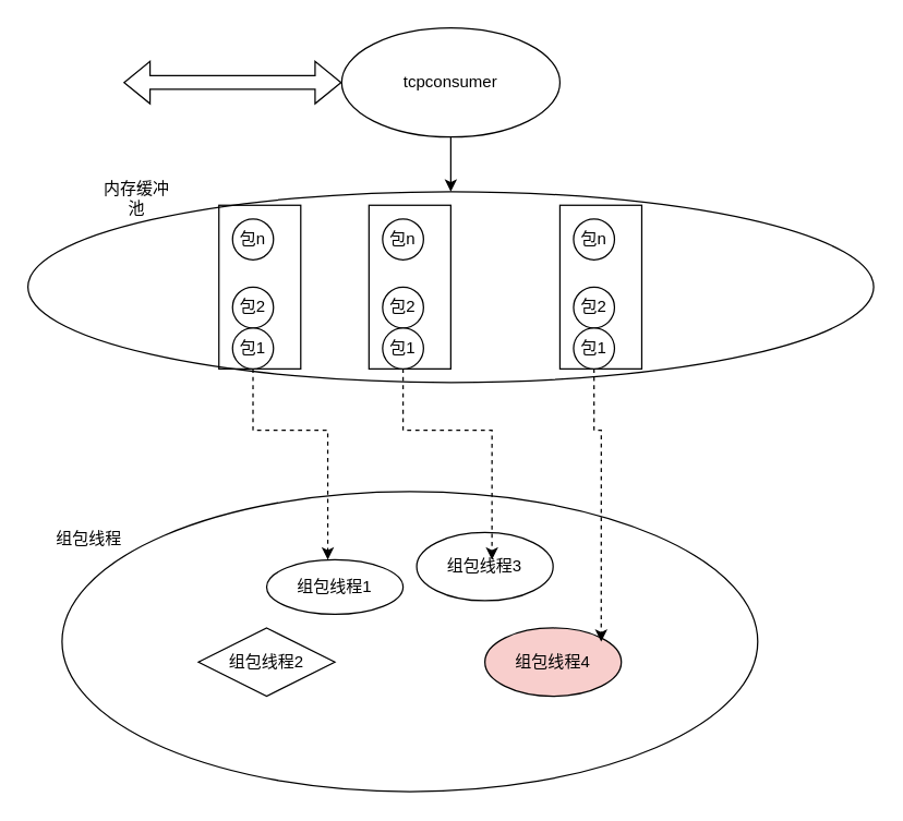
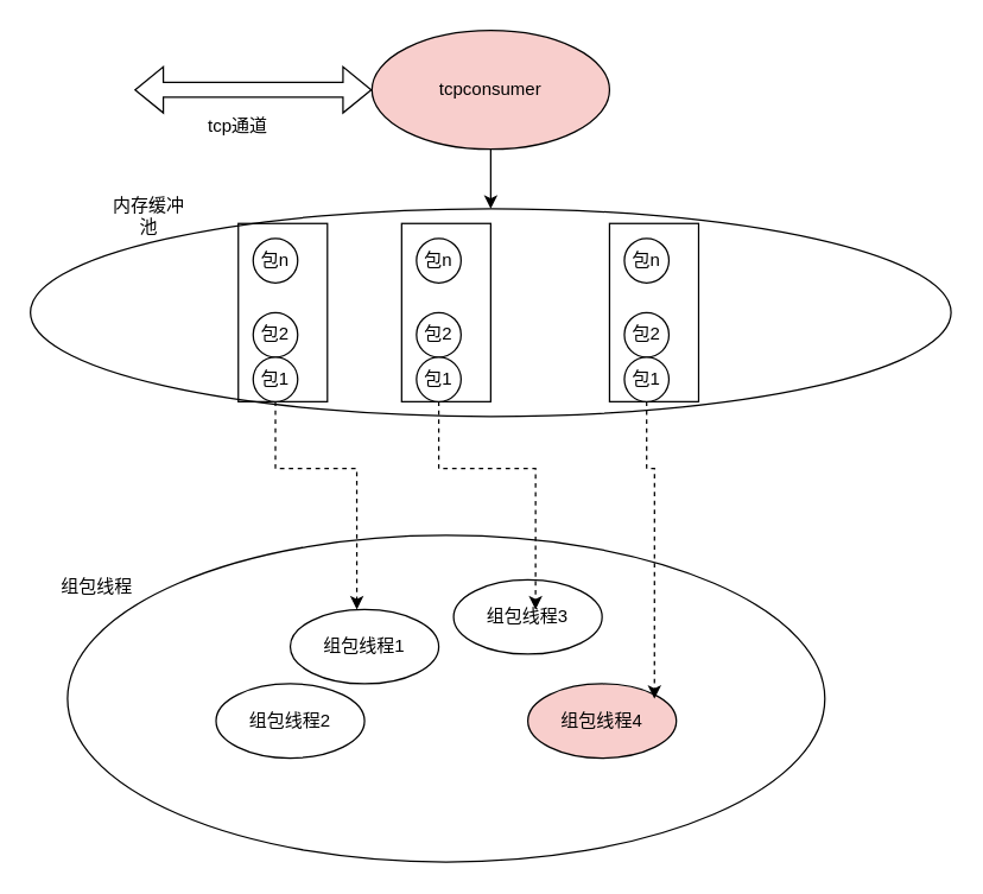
  <mxCell id="0" />
  <mxCell id="1" parent="0" />
  <mxCell id="2" value="" style="shape=flexArrow;endArrow=classic;startArrow=classic;html=1;rounded=0;" edge="1" parent="1"><mxGeometry width="100" height="100" relative="1" as="geometry"><mxPoint x="90" y="60" as="sourcePoint" /><mxPoint x="250" y="60" as="targetPoint" /></mxGeometry></mxCell>
+ <mxCell id="3" value="tcp通道" style="text;html=1;strokeColor=none;fillColor=none;align=center;verticalAlign=middle;whiteSpace=wrap;rounded=0;" vertex="1" parent="1"><mxGeometry x="130" y="70" width="60" height="30" as="geometry" /></mxCell>
  <mxCell id="4" value="" style="edgeStyle=orthogonalEdgeStyle;rounded=0;orthogonalLoop=1;jettySize=auto;html=1;" edge="1" parent="1" source="5" target="12"><mxGeometry relative="1" as="geometry" /></mxCell>
- <mxCell id="5" value="tcpconsumer" style="ellipse;whiteSpace=wrap;html=1;" vertex="1" parent="1"><mxGeometry x="250" y="20" width="160" height="80" as="geometry" /></mxCell>
- <mxCell id="6" value="组包线程1" style="ellipse;whiteSpace=wrap;html=1;" vertex="1" parent="1"><mxGeometry x="195" y="410" width="100" height="40" as="geometry" /></mxCell>
- <mxCell id="7" value="组包线程2" style="rhombus;whiteSpace=wrap;html=1;" vertex="1" parent="1"><mxGeometry x="145" y="460" width="100" height="50" as="geometry" /></mxCell>
+ <mxCell id="5" value="tcpconsumer" style="ellipse;whiteSpace=wrap;html=1;fillColor=#f8cecc;" vertex="1" parent="1"><mxGeometry x="250" y="20" width="160" height="80" as="geometry" /></mxCell>
+ <mxCell id="6" value="组包线程1" style="ellipse;whiteSpace=wrap;html=1;" vertex="1" parent="1"><mxGeometry x="195" y="410" width="100" height="50" as="geometry" /></mxCell>
+ <mxCell id="7" value="组包线程2" style="ellipse;whiteSpace=wrap;html=1;" vertex="1" parent="1"><mxGeometry x="145" y="460" width="100" height="50" as="geometry" /></mxCell>
  <mxCell id="8" value="组包线程3" style="ellipse;whiteSpace=wrap;html=1;" vertex="1" parent="1"><mxGeometry x="305" y="390" width="100" height="50" as="geometry" /></mxCell>
  <mxCell id="9" value="组包线程4" style="ellipse;whiteSpace=wrap;html=1;fillColor=#f8cecc;" vertex="1" parent="1"><mxGeometry x="355" y="460" width="100" height="50" as="geometry" /></mxCell>
  <mxCell id="10" value="" style="ellipse;whiteSpace=wrap;html=1;fillColor=none;" vertex="1" parent="1"><mxGeometry x="45" y="360" width="510" height="220" as="geometry" /></mxCell>
  <mxCell id="11" value="组包线程" style="text;html=1;strokeColor=none;fillColor=none;align=center;verticalAlign=middle;whiteSpace=wrap;rounded=0;" vertex="1" parent="1"><mxGeometry x="35" y="380" width="60" height="30" as="geometry" /></mxCell>
  <mxCell id="12" value="" style="ellipse;whiteSpace=wrap;html=1;fillColor=none;" vertex="1" parent="1"><mxGeometry x="20" y="140" width="620" height="140" as="geometry" /></mxCell>
  <mxCell id="13" value="内存缓冲池" style="text;html=1;strokeColor=none;fillColor=none;align=center;verticalAlign=middle;whiteSpace=wrap;rounded=0;" vertex="1" parent="1"><mxGeometry x="70" y="130" width="60" height="30" as="geometry" /></mxCell>
  <mxCell id="14" value="" style="rounded=0;whiteSpace=wrap;html=1;direction=south;fillColor=none;" vertex="1" parent="1"><mxGeometry x="160" y="150" width="60" height="120" as="geometry" /></mxCell>
  <mxCell id="15" value="包n" style="ellipse;whiteSpace=wrap;html=1;aspect=fixed;" vertex="1" parent="1"><mxGeometry x="170" y="160" width="30" height="30" as="geometry" /></mxCell>
  <mxCell id="16" value="包2" style="ellipse;whiteSpace=wrap;html=1;aspect=fixed;" vertex="1" parent="1"><mxGeometry x="170" y="210" width="30" height="30" as="geometry" /></mxCell>
  <mxCell id="17" style="edgeStyle=orthogonalEdgeStyle;rounded=0;orthogonalLoop=1;jettySize=auto;html=1;entryX=0.382;entryY=0.227;entryDx=0;entryDy=0;entryPerimeter=0;dashed=1;" edge="1" parent="1" source="18" target="10"><mxGeometry relative="1" as="geometry" /></mxCell>
  <mxCell id="18" value="包1" style="ellipse;whiteSpace=wrap;html=1;aspect=fixed;" vertex="1" parent="1"><mxGeometry x="170" y="240" width="30" height="30" as="geometry" /></mxCell>
  <mxCell id="19" value="" style="rounded=0;whiteSpace=wrap;html=1;direction=south;fillColor=none;" vertex="1" parent="1"><mxGeometry x="270" y="150" width="60" height="120" as="geometry" /></mxCell>
  <mxCell id="20" value="包n" style="ellipse;whiteSpace=wrap;html=1;aspect=fixed;" vertex="1" parent="1"><mxGeometry x="280" y="160" width="30" height="30" as="geometry" /></mxCell>
  <mxCell id="21" value="包2" style="ellipse;whiteSpace=wrap;html=1;aspect=fixed;" vertex="1" parent="1"><mxGeometry x="280" y="210" width="30" height="30" as="geometry" /></mxCell>
  <mxCell id="22" style="edgeStyle=orthogonalEdgeStyle;rounded=0;orthogonalLoop=1;jettySize=auto;html=1;entryX=0.618;entryY=0.227;entryDx=0;entryDy=0;entryPerimeter=0;dashed=1;" edge="1" parent="1" source="23" target="10"><mxGeometry relative="1" as="geometry" /></mxCell>
  <mxCell id="23" value="包1" style="ellipse;whiteSpace=wrap;html=1;aspect=fixed;" vertex="1" parent="1"><mxGeometry x="280" y="240" width="30" height="30" as="geometry" /></mxCell>
  <mxCell id="24" value="" style="rounded=0;whiteSpace=wrap;html=1;direction=south;fillColor=none;" vertex="1" parent="1"><mxGeometry x="410" y="150" width="60" height="120" as="geometry" /></mxCell>
  <mxCell id="25" value="包n" style="ellipse;whiteSpace=wrap;html=1;aspect=fixed;" vertex="1" parent="1"><mxGeometry x="420" y="160" width="30" height="30" as="geometry" /></mxCell>
  <mxCell id="26" value="包2" style="ellipse;whiteSpace=wrap;html=1;aspect=fixed;" vertex="1" parent="1"><mxGeometry x="420" y="210" width="30" height="30" as="geometry" /></mxCell>
  <mxCell id="27" style="edgeStyle=orthogonalEdgeStyle;rounded=0;orthogonalLoop=1;jettySize=auto;html=1;entryX=0.775;entryY=0.5;entryDx=0;entryDy=0;entryPerimeter=0;dashed=1;" edge="1" parent="1" source="28" target="10"><mxGeometry relative="1" as="geometry" /></mxCell>
  <mxCell id="28" value="包1" style="ellipse;whiteSpace=wrap;html=1;aspect=fixed;" vertex="1" parent="1"><mxGeometry x="420" y="240" width="30" height="30" as="geometry" /></mxCell>
